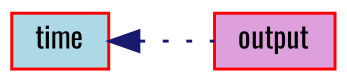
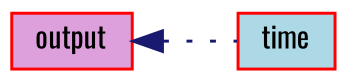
  digraph {
    rankdir=LR
    fontname=Oswald
    node [color=red fontname=Oswald fontsize=10 shape=record style=filled]
    n1 [fillcolor=plum fontcolor=black height=0.2 label=output width=0.4]
    n2 [height=0.2 label=time width=0.4 fillcolor=lightblue]
-   n2 -> n1 [color=midnightblue dir=back fontname=Oswald fontsize=10 labelfontname=Helvetica labelfontsize=10 style=dotted]
+   n1 -> n2 [color=midnightblue dir=back fontname=Oswald fontsize=10 labelfontname=Helvetica labelfontsize=10 style=dotted]
  }
